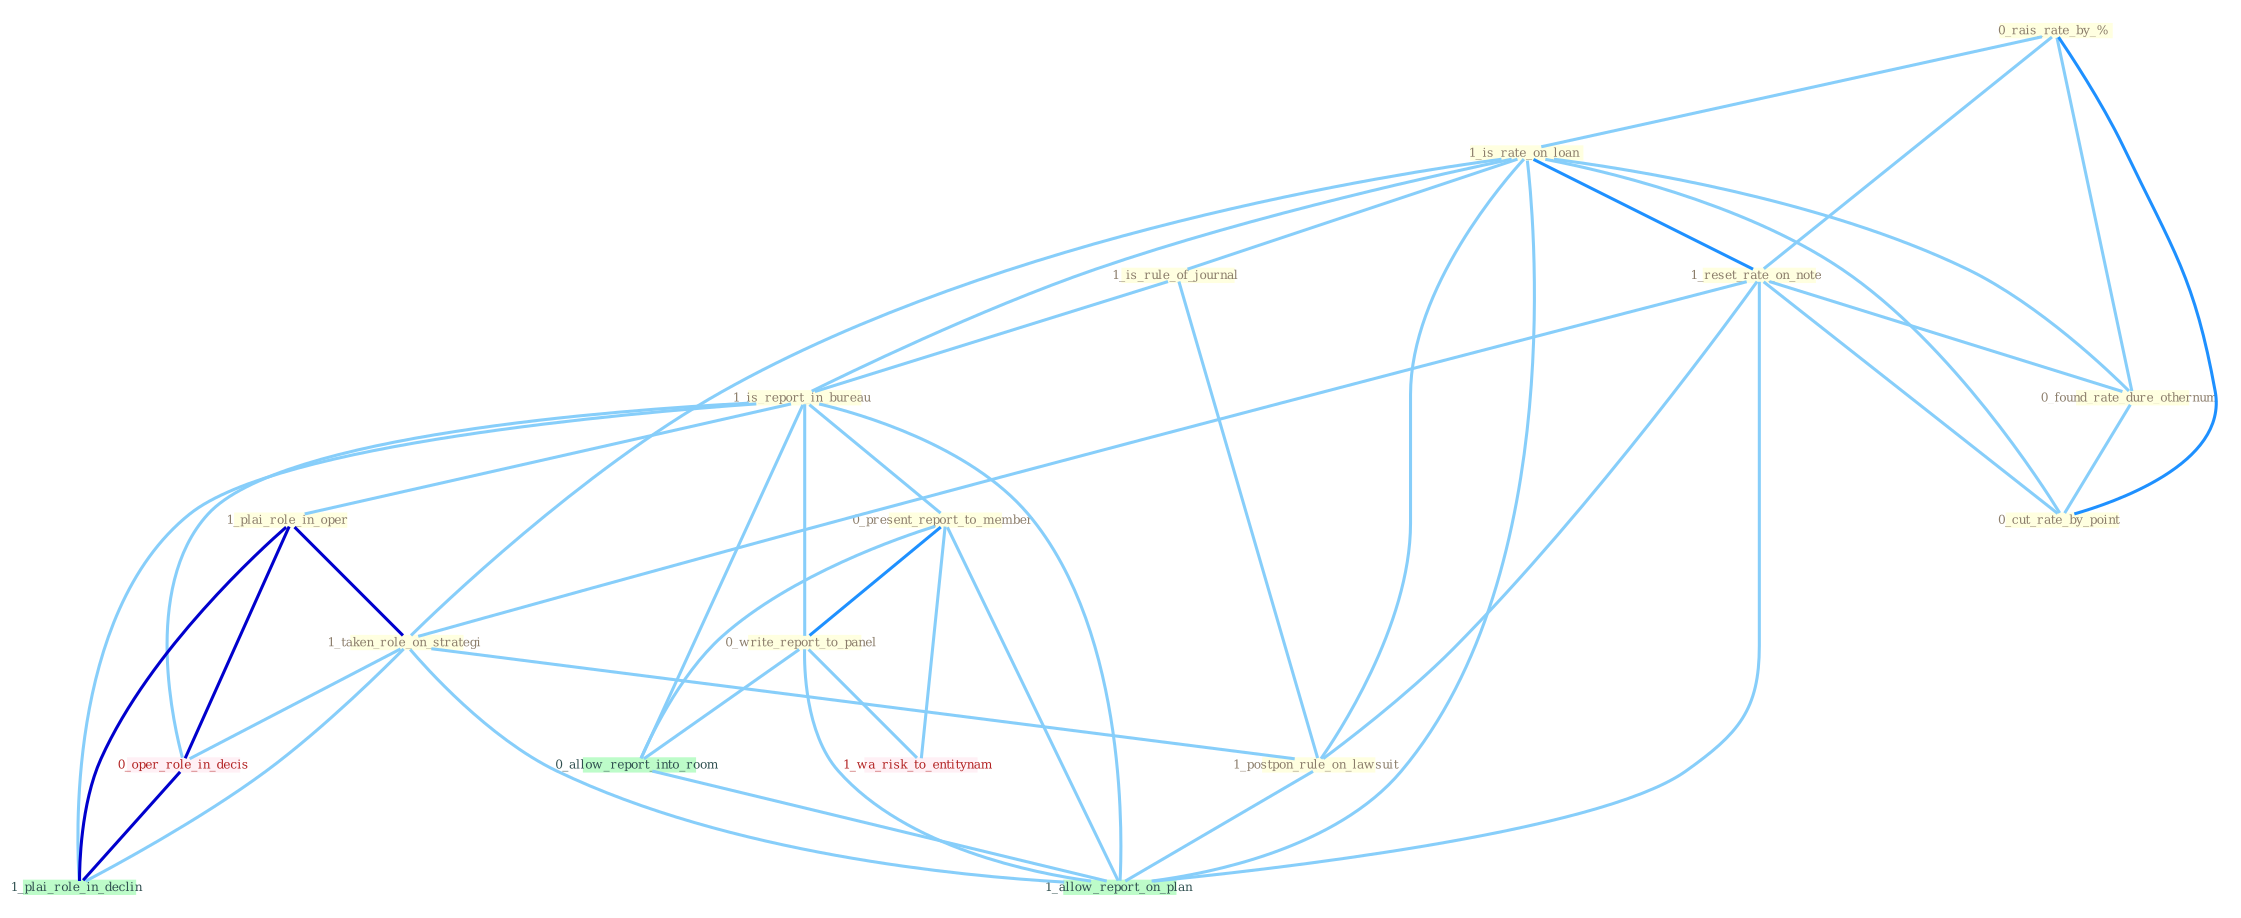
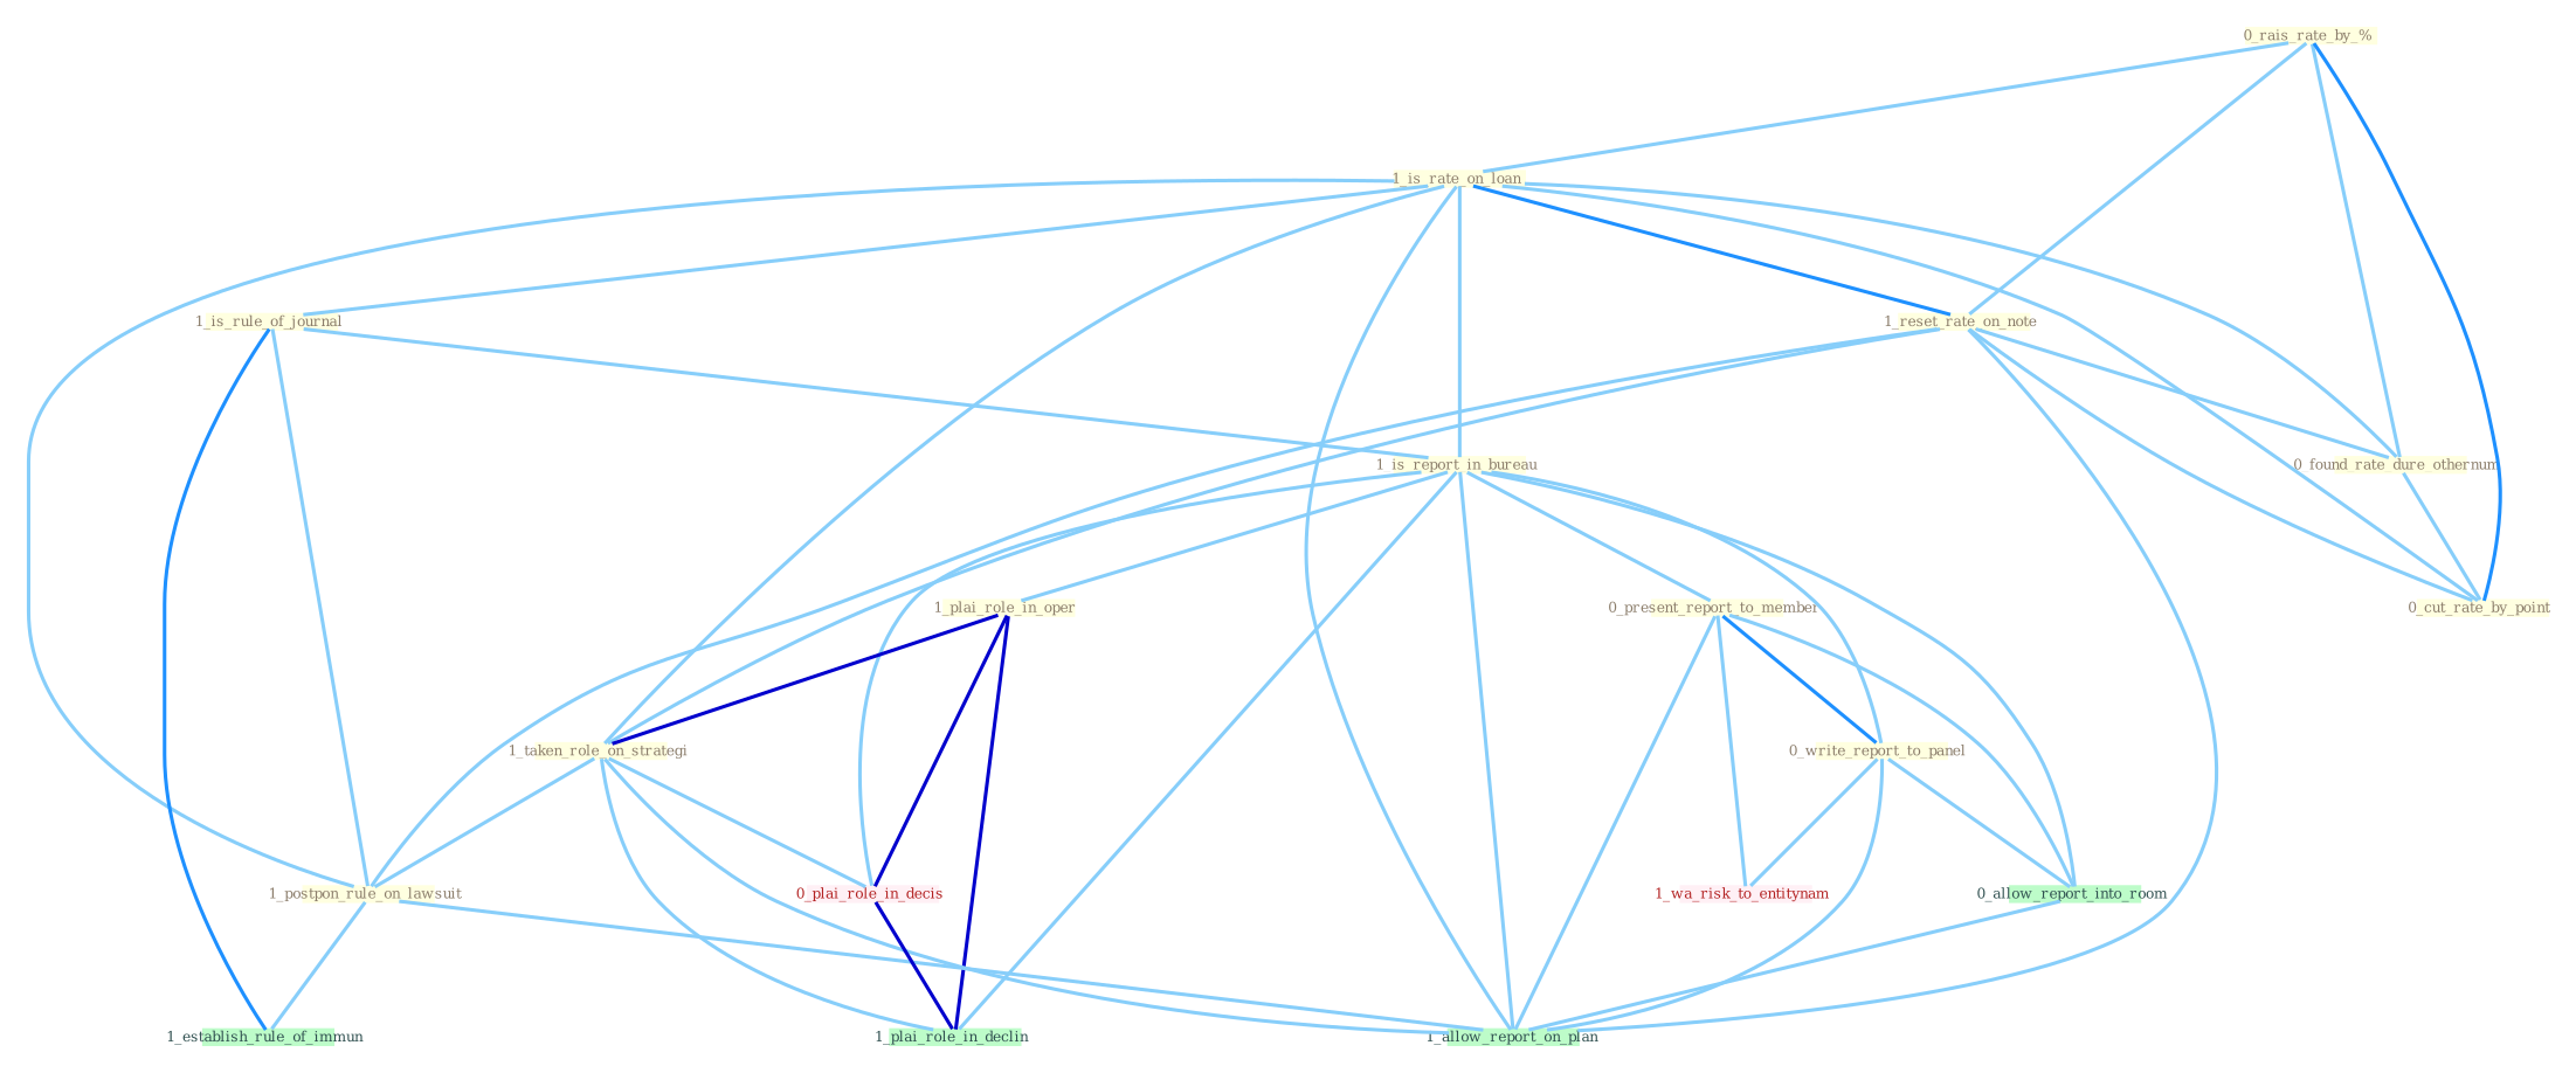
  graph {
    node [color="#ffffe0" fixedsize=true fontcolor="#8b7d6b" fontsize=4 shape=polygon style=filled]
    edge [color="#87cefa" w=1]
    "0_rais_rate_by_% " [height=.06 width=.5]
    "1_is_rate_on_loan " [height=.06 width=.5]
    "1_is_rule_of_journal " [height=.06 width=.5]
    "1_is_report_in_bureau " [height=.06 width=.5]
    "1_reset_rate_on_note " [height=.06 width=.5]
    "1_plai_role_in_oper " [height=.06 width=.5]
    "0_found_rate_dure_othernum " [height=.06 width=.5]
    "0_cut_rate_by_point " [height=.06 width=.5]
    "1_taken_role_on_strategi " [height=.06 width=.5]
    "0_present_report_to_member " [height=.06 width=.5]
    "0_write_report_to_panel " [height=.06 width=.5]
    "1_postpon_rule_on_lawsuit " [height=.06 width=.5]
    "1_wa_risk_to_entitynam " [color="#fff0f5" fontcolor="#b22222" height=.06 width=.5]
-   "0_plai_role_in_decis " [color="#fff0f5" fontcolor="#b22222" height=.06 width=.5 label="0_oper_role_in_decis"]
+   "0_plai_role_in_decis " [color="#fff0f5" fontcolor="#b22222" height=.06 width=.5]
    n15 [color="#BDFCC9" fontcolor="#2f4f4f" height=.06 label="1_allow_report_on_plan" width=.5]
+   "1_establish_rule_of_immun " [color="#BDFCC9" fontcolor="#2f4f4f" height=.06 width=.5]
    "1_plai_role_in_declin " [color="#BDFCC9" fontcolor="#2f4f4f" height=.06 width=.5]
    "0_allow_report_into_room " [color="#BDFCC9" fontcolor="#2f4f4f" height=.06 width=.5]
    subgraph sub_1 {
      "0_rais_rate_by_% "
      "1_is_rate_on_loan "
      "1_is_rule_of_journal "
      "1_is_report_in_bureau "
      "1_reset_rate_on_note "
      "1_plai_role_in_oper "
      "0_found_rate_dure_othernum "
      "0_cut_rate_by_point "
      "1_taken_role_on_strategi "
      "0_present_report_to_member "
      "0_write_report_to_panel "
      "1_postpon_rule_on_lawsuit "
    }
    subgraph sub_2 {
      "1_wa_risk_to_entitynam "
      "0_plai_role_in_decis "
    }
    "0_rais_rate_by_% " -- "1_is_rate_on_loan "
    "0_rais_rate_by_% " -- "1_reset_rate_on_note "
    "0_rais_rate_by_% " -- "0_found_rate_dure_othernum "
    "0_rais_rate_by_% " -- "0_cut_rate_by_point " [color="#1e90ff" w=2]
    "1_is_rate_on_loan " -- "1_is_rule_of_journal "
    "1_is_rate_on_loan " -- "1_is_report_in_bureau "
    "1_is_rate_on_loan " -- "1_reset_rate_on_note " [color="#1e90ff" w=2]
    "1_is_rate_on_loan " -- "0_found_rate_dure_othernum "
    "1_is_rate_on_loan " -- "0_cut_rate_by_point "
    "1_is_rate_on_loan " -- "1_taken_role_on_strategi "
    "1_is_rate_on_loan " -- "1_postpon_rule_on_lawsuit "
    "1_is_rate_on_loan " -- n15
    "1_is_rule_of_journal " -- "1_is_report_in_bureau "
    "1_is_rule_of_journal " -- "1_postpon_rule_on_lawsuit "
+   "1_is_rule_of_journal " -- "1_establish_rule_of_immun " [color="#1e90ff" w=2]
    "1_is_report_in_bureau " -- "1_plai_role_in_oper "
    "1_is_report_in_bureau " -- "0_present_report_to_member "
    "1_is_report_in_bureau " -- "0_write_report_to_panel "
    "1_is_report_in_bureau " -- "0_plai_role_in_decis "
    "1_is_report_in_bureau " -- n15
    "1_is_report_in_bureau " -- "1_plai_role_in_declin "
    "1_is_report_in_bureau " -- "0_allow_report_into_room "
    "1_reset_rate_on_note " -- "0_found_rate_dure_othernum "
    "1_reset_rate_on_note " -- "0_cut_rate_by_point "
    "1_reset_rate_on_note " -- "1_taken_role_on_strategi "
    "1_reset_rate_on_note " -- "1_postpon_rule_on_lawsuit "
    "1_reset_rate_on_note " -- n15
    "1_plai_role_in_oper " -- "1_taken_role_on_strategi " [color="#0000cd"]
    "1_plai_role_in_oper " -- "0_plai_role_in_decis " [color="#0000cd" w=3]
    "1_plai_role_in_oper " -- "1_plai_role_in_declin " [color="#0000cd" w=3]
    "0_found_rate_dure_othernum " -- "0_cut_rate_by_point "
    "1_taken_role_on_strategi " -- "1_postpon_rule_on_lawsuit "
    "1_taken_role_on_strategi " -- "0_plai_role_in_decis "
    "1_taken_role_on_strategi " -- n15
    "1_taken_role_on_strategi " -- "1_plai_role_in_declin "
    "0_present_report_to_member " -- "0_write_report_to_panel " [color="#1e90ff" w=2]
    "0_present_report_to_member " -- "1_wa_risk_to_entitynam "
    "0_present_report_to_member " -- n15
    "0_present_report_to_member " -- "0_allow_report_into_room "
    "0_write_report_to_panel " -- "1_wa_risk_to_entitynam "
    "0_write_report_to_panel " -- n15
    "0_write_report_to_panel " -- "0_allow_report_into_room "
    "1_postpon_rule_on_lawsuit " -- n15
+   "1_postpon_rule_on_lawsuit " -- "1_establish_rule_of_immun "
    "0_plai_role_in_decis " -- "1_plai_role_in_declin " [color="#0000cd" w=3]
    "0_allow_report_into_room " -- n15
  }
